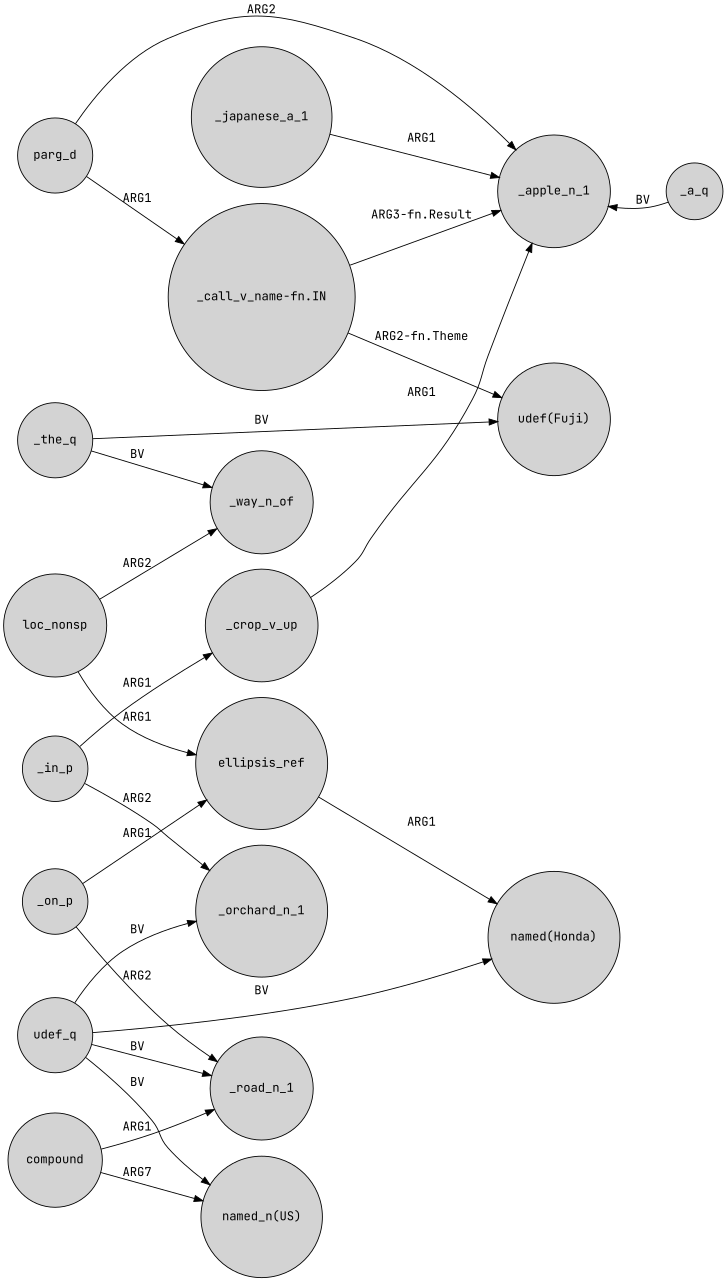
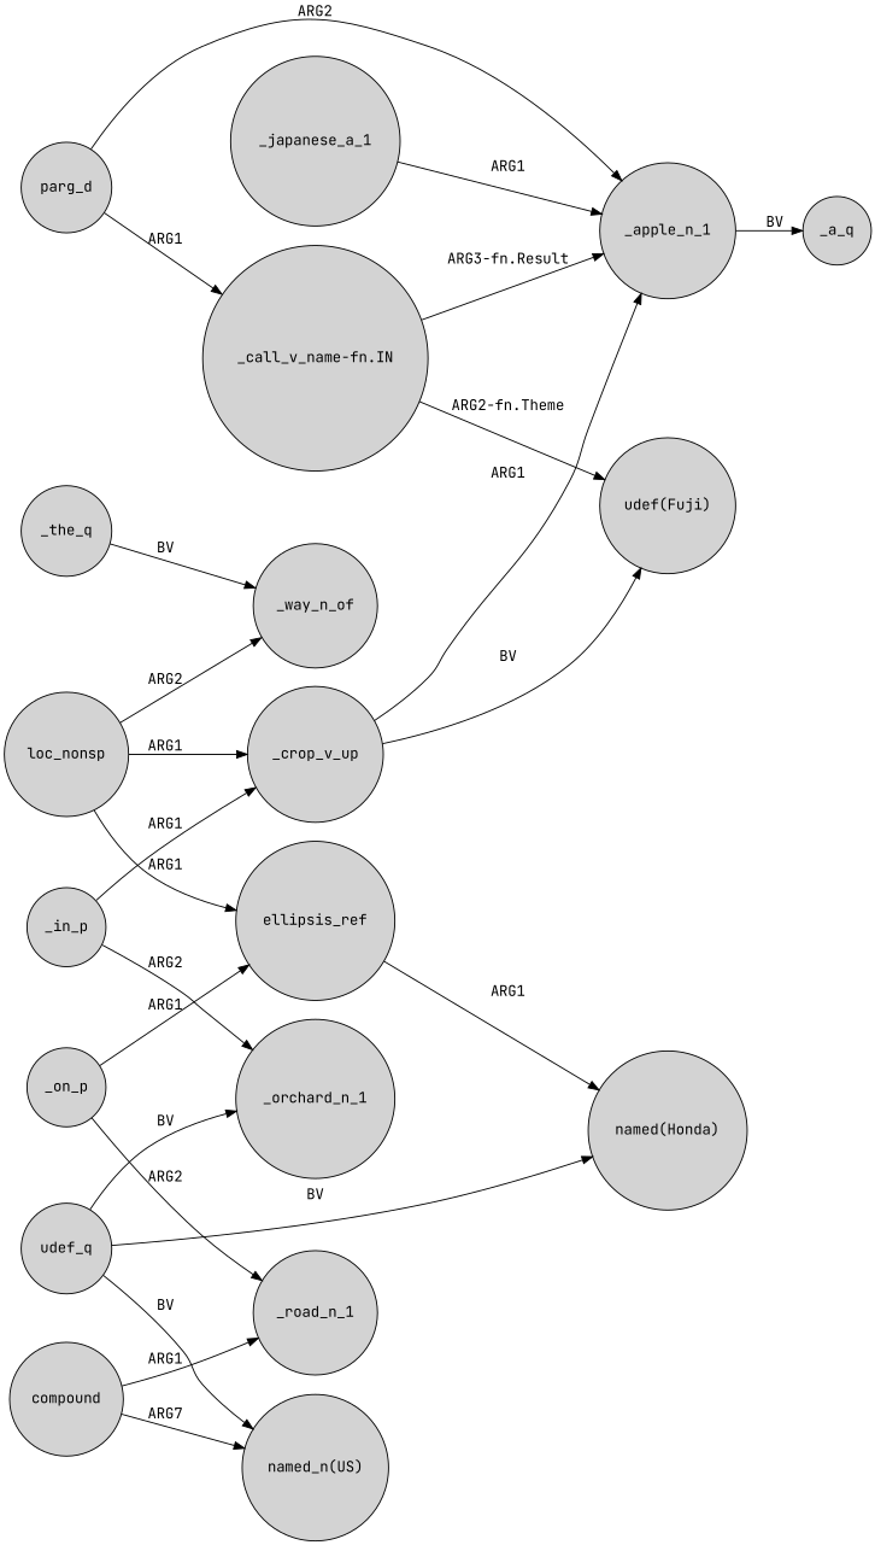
  digraph {
    fontname="JetBrains Mono"
    rankdir=LR
    node [fontname="JetBrains Mono" shape=circle style=filled]
    edge [fontname="JetBrains Mono"]
    "_call_v_name-fn.IN"
    _apple_n_1
    n3 [label="udef(Fuji)"]
    _in_p
    _orchard_n_1
    _crop_v_up
    udef_q
    "named(Honda)"
    "named_n(US)"
    _road_n_1
    _the_q
    _way_n_of
    _a_q
    compound
    loc_nonsp
    ellipsis_ref
    _on_p
    parg_d
    _japanese_a_1
    "_call_v_name-fn.IN" -> _apple_n_1 [label="ARG3-fn.Result"]
    "_call_v_name-fn.IN" -> n3 [label="ARG2-fn.Theme"]
    _in_p -> _orchard_n_1 [label=ARG2]
    _in_p -> _crop_v_up [label=ARG1]
    _crop_v_up -> _apple_n_1 [label=ARG1]
    udef_q -> _orchard_n_1 [label=BV]
    udef_q -> "named(Honda)" [label=BV]
    udef_q -> "named_n(US)" [label=BV]
-   udef_q -> _road_n_1 [label=BV]
-   _the_q -> n3 [label=BV]
+   _crop_v_up -> n3 [label=BV]
    _the_q -> _way_n_of [label=BV]
-   _a_q -> _apple_n_1 [label=BV]
+   _apple_n_1 -> _a_q [label=BV]
    compound -> "named_n(US)" [label=ARG7]
    compound -> _road_n_1 [label=ARG1]
+   loc_nonsp -> _crop_v_up [label=ARG1]
    loc_nonsp -> _way_n_of [label=ARG2]
    loc_nonsp -> ellipsis_ref [label=ARG1]
    ellipsis_ref -> "named(Honda)" [label=ARG1]
    _on_p -> _road_n_1 [label=ARG2]
    _on_p -> ellipsis_ref [label=ARG1]
    parg_d -> "_call_v_name-fn.IN" [label=ARG1]
    parg_d -> _apple_n_1 [label=ARG2]
    _japanese_a_1 -> _apple_n_1 [label=ARG1]
  }
